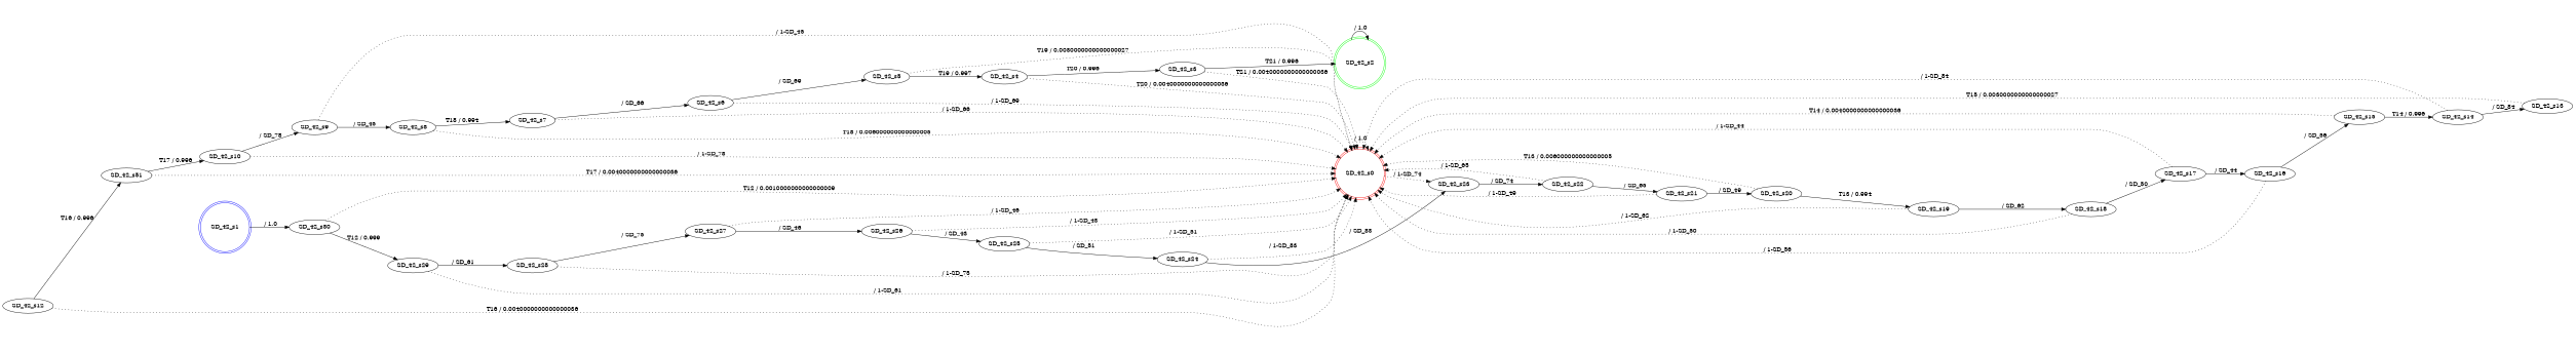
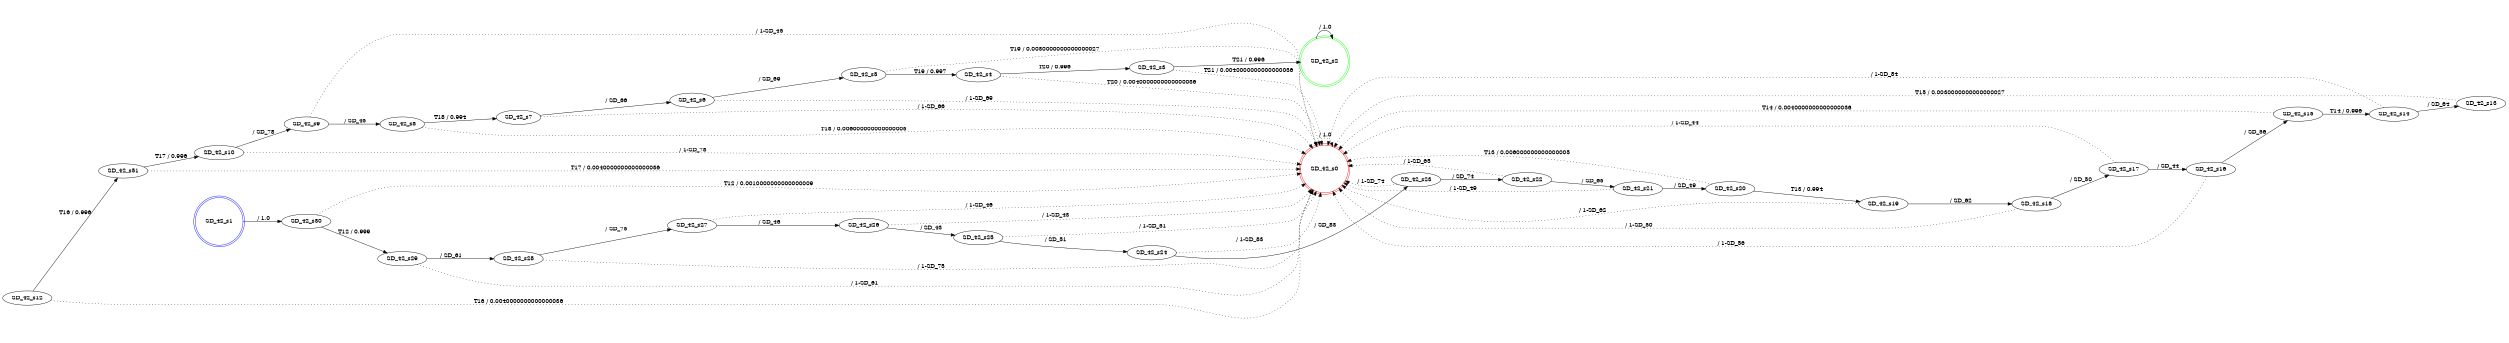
  digraph {
    rankdir=LR
    n1 [color=red label=SD_42_s0 shape=doublecircle]
    n2 [color=blue label=SD_42_s1 shape=doublecircle]
    n3 [label=SD_42_s30]
    n4 [label=SD_42_s29]
    n5 [color=green label=SD_42_s2 shape=doublecircle]
    n6 [label=SD_42_s3]
    n7 [label=SD_42_s4]
    n8 [label=SD_42_s5]
    n9 [label=SD_42_s6]
    n10 [label=SD_42_s7]
    n11 [label=SD_42_s8]
    n12 [label=SD_42_s9]
    n13 [label=SD_42_s10]
    n14 [label=SD_42_s51]
    n15 [label=SD_42_s12]
    n16 [label=SD_42_s13]
    n17 [label=SD_42_s14]
    n18 [label=SD_42_s15]
    n19 [label=SD_42_s16]
    n20 [label=SD_42_s17]
    n21 [label=SD_42_s18]
    n22 [label=SD_42_s19]
    n23 [label=SD_42_s20]
    n24 [label=SD_42_s21]
    n25 [label=SD_42_s22]
    n26 [label=SD_42_s23]
    n27 [label=SD_42_s24]
    n28 [label=SD_42_s25]
    n29 [label=SD_42_s26]
    n30 [label=SD_42_s27]
    n31 [label=SD_42_s28]
    n1 -> n1 [label=" / 1.0" style=dotted]
    n2 -> n3 [label=" / 1.0"]
    n3 -> n1 [label="T12 / 0.0010000000000000009" style=dotted]
    n3 -> n4 [label="T12 / 0.999"]
    n4 -> n1 [label=" / 1-SD_61" style=dotted]
    n4 -> n31 [label=" / SD_61"]
    n5 -> n5 [label=" / 1.0"]
    n6 -> n1 [label="T21 / 0.0040000000000000036" style=dotted]
    n6 -> n5 [label="T21 / 0.996"]
    n7 -> n1 [label="T20 / 0.0040000000000000036" style=dotted]
    n7 -> n6 [label="T20 / 0.996"]
    n8 -> n1 [label="T19 / 0.0030000000000000027" style=dotted]
    n8 -> n7 [label="T19 / 0.997"]
    n9 -> n1 [label=" / 1-SD_69" style=dotted]
    n9 -> n8 [label=" / SD_69"]
    n10 -> n1 [label=" / 1-SD_66" style=dotted]
    n10 -> n9 [label=" / SD_66"]
    n11 -> n1 [label="T18 / 0.006000000000000005" style=dotted]
    n11 -> n10 [label="T18 / 0.994"]
    n12 -> n1 [label=" / 1-SD_45" style=dotted]
    n12 -> n11 [label=" / SD_45"]
    n13 -> n1 [label=" / 1-SD_78" style=dotted]
    n13 -> n12 [label=" / SD_78"]
    n14 -> n1 [label="T17 / 0.0040000000000000036" style=dotted]
    n14 -> n13 [label="T17 / 0.996"]
    n15 -> n1 [label="T16 / 0.0040000000000000036" style=dotted]
    n15 -> n14 [label="T16 / 0.996"]
    n16 -> n1 [label="T15 / 0.0030000000000000027" style=dotted]
    n17 -> n1 [label=" / 1-SD_84" style=dotted]
-   n17 -> n16 [label=" / SD_84"]
+   n17 -> n16 [label=" / SD_64"]
    n18 -> n1 [label="T14 / 0.0040000000000000036" style=dotted]
    n18 -> n17 [label="T14 / 0.996"]
    n19 -> n1 [label=" / 1-SD_56" style=dotted]
    n19 -> n18 [label=" / SD_56"]
    n20 -> n1 [label=" / 1-SD_44" style=dotted]
    n20 -> n19 [label=" / SD_44"]
    n21 -> n1 [label=" / 1-SD_50" style=dotted]
    n21 -> n20 [label=" / SD_50"]
    n22 -> n1 [label=" / 1-SD_62" style=dotted]
    n22 -> n21 [label=" / SD_62"]
    n23 -> n1 [label="T13 / 0.006000000000000005" style=dotted]
    n23 -> n22 [label="T13 / 0.994"]
    n24 -> n1 [label=" / 1-SD_49" style=dotted]
    n24 -> n23 [label=" / SD_49"]
    n25 -> n1 [label=" / 1-SD_65" style=dotted]
    n25 -> n24 [label=" / SD_65"]
-   n1 -> n26 [label=" / 1-SD_74" style=dotted]
+   n26 -> n1 [label=" / 1-SD_74" style=dotted]
    n26 -> n25 [label=" / SD_74"]
    n27 -> n1 [label=" / 1-SD_83" style=dotted]
    n27 -> n26 [label=" / SD_83"]
    n28 -> n1 [label=" / 1-SD_51" style=dotted]
    n28 -> n27 [label=" / SD_51"]
    n29 -> n1 [label=" / 1-SD_43" style=dotted]
    n29 -> n28 [label=" / SD_43"]
    n30 -> n1 [label=" / 1-SD_46" style=dotted]
    n30 -> n29 [label=" / SD_46"]
    n31 -> n1 [label=" / 1-SD_75" style=dotted]
    n31 -> n30 [label=" / SD_75"]
  }
